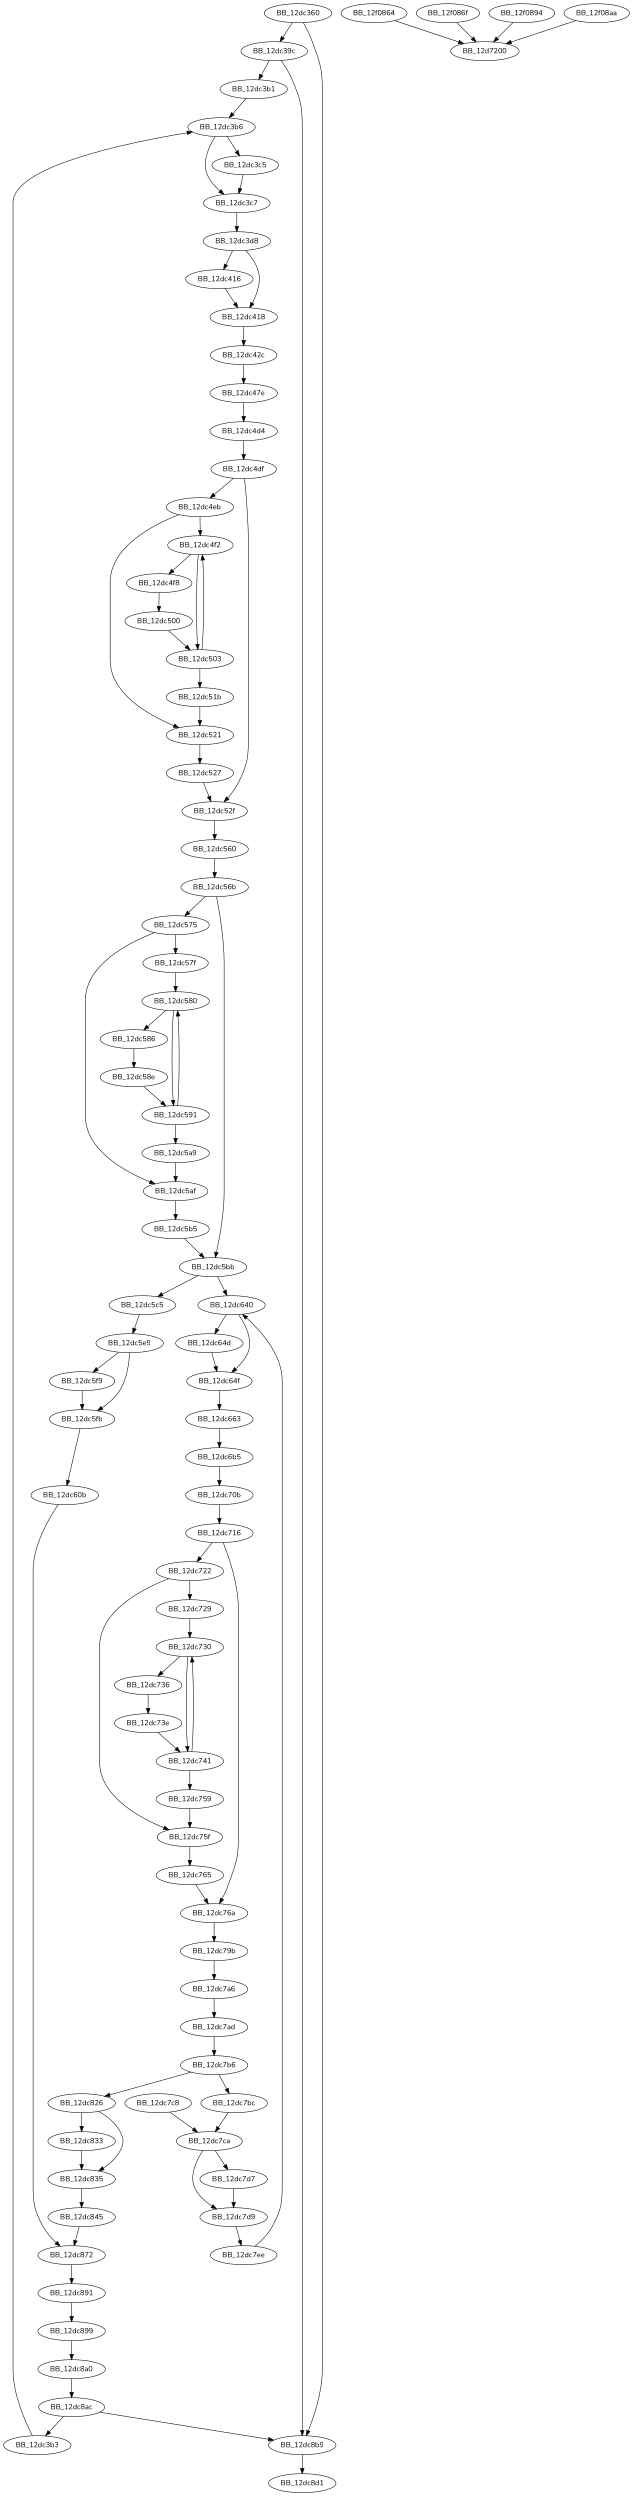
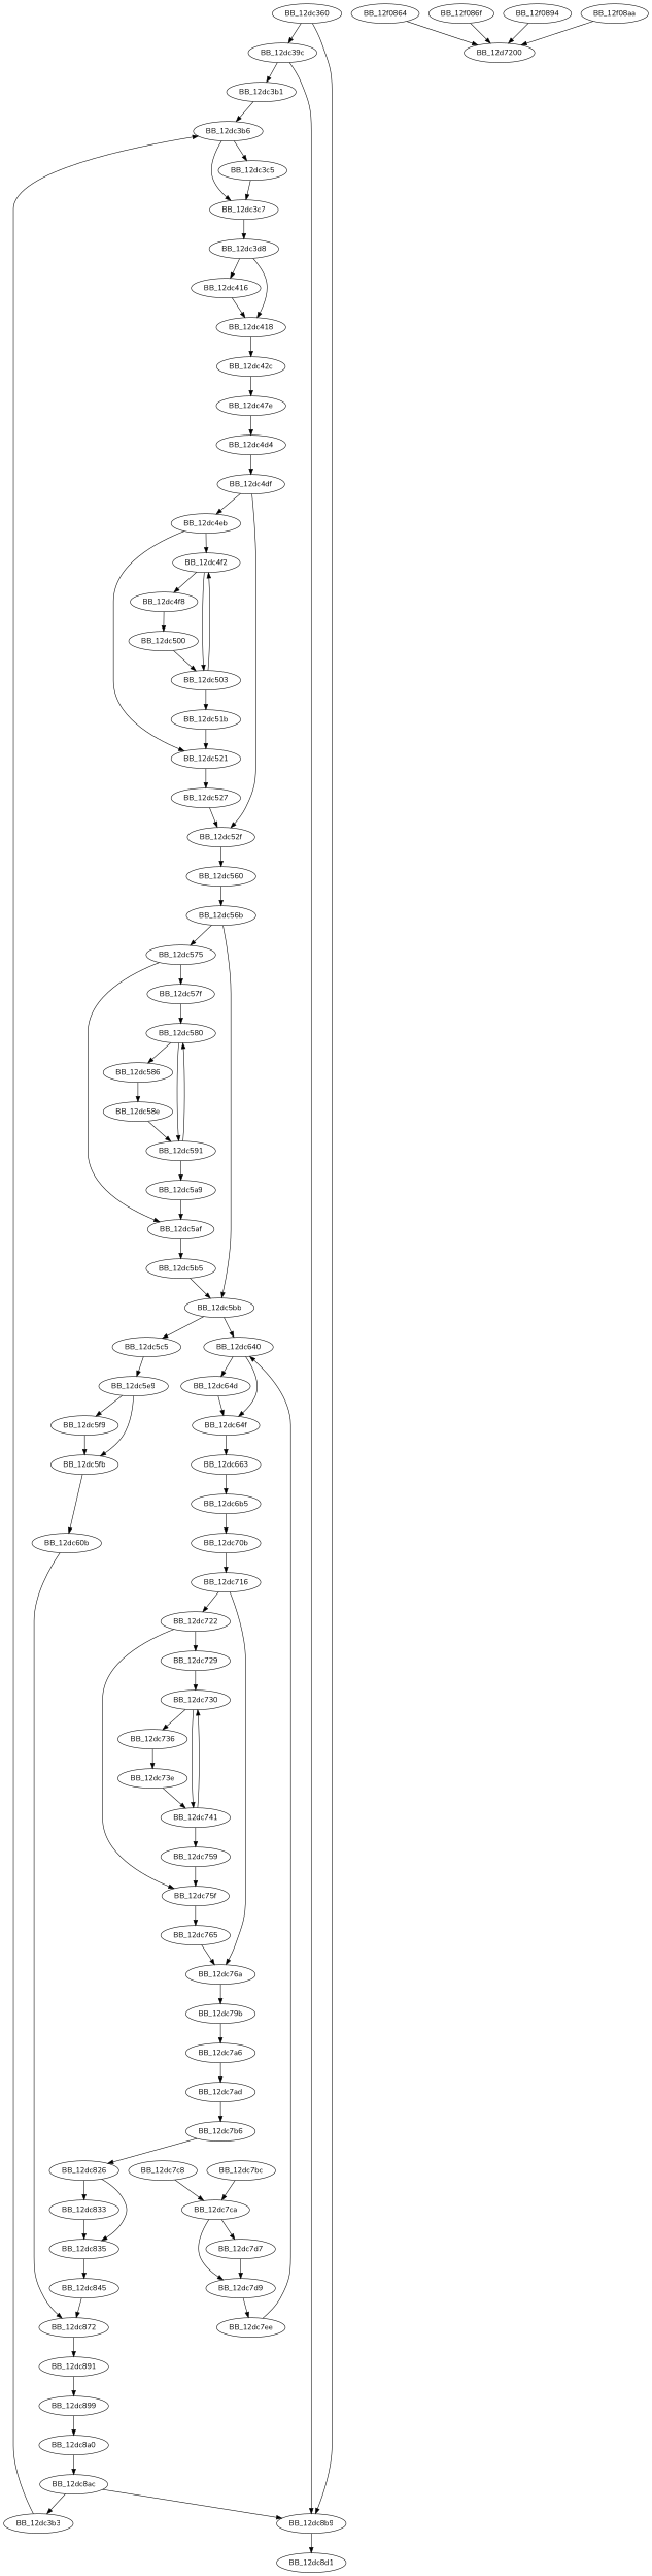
  digraph {
    fontname=Nunito
    node [fontname=Nunito]
    edge [fontname=Nunito]
    BB_12dc360
    BB_12dc39c
    BB_12dc8b9
    BB_12dc3b1
    BB_12dc8d1
    BB_12dc3b6
    BB_12dc3c5
    BB_12dc3c7
    BB_12dc3d8
    BB_12dc3b3
    BB_12dc416
    BB_12dc418
    BB_12dc42c
    BB_12dc47e
    BB_12dc4d4
    BB_12dc4df
    BB_12dc4eb
    BB_12dc52f
    BB_12dc4f2
    BB_12dc521
    BB_12dc560
    BB_12dc4f8
    BB_12dc503
    BB_12dc527
    BB_12dc56b
    BB_12dc500
    BB_12dc51b
    BB_12dc575
    BB_12dc5bb
    BB_12dc57f
    BB_12dc5af
    BB_12dc5c5
    BB_12dc640
    BB_12dc580
    BB_12dc5b5
    BB_12dc5e9
    BB_12dc64d
    BB_12dc64f
    BB_12dc586
    BB_12dc591
    BB_12dc58e
    BB_12dc5a9
    BB_12dc5f9
    BB_12dc5fb
    BB_12dc663
    BB_12dc60b
    BB_12dc872
    BB_12dc891
    BB_12dc899
    BB_12dc6b5
    BB_12dc70b
    BB_12dc716
    BB_12dc722
    BB_12dc76a
    BB_12dc729
    BB_12dc75f
    BB_12dc79b
    BB_12dc730
    BB_12dc765
    BB_12dc7a6
    BB_12dc736
    BB_12dc741
    BB_12dc73e
    BB_12dc759
    BB_12dc7ad
    BB_12dc7b6
    BB_12dc7bc
    BB_12dc826
    BB_12dc7ca
    BB_12dc833
    BB_12dc835
    BB_12dc7c8
    BB_12dc7d7
    BB_12dc7d9
    BB_12dc845
    BB_12dc7ee
    BB_12dc8a0
    BB_12dc8ac
    BB_12f0864
    BB_12d7200
    BB_12f086f
    BB_12f0894
    BB_12f08aa
    BB_12dc360 -> BB_12dc39c
    BB_12dc360 -> BB_12dc8b9
    BB_12dc39c -> BB_12dc8b9
    BB_12dc39c -> BB_12dc3b1
    BB_12dc8b9 -> BB_12dc8d1
    BB_12dc3b1 -> BB_12dc3b6
    BB_12dc3b6 -> BB_12dc3c5
    BB_12dc3b6 -> BB_12dc3c7
    BB_12dc3c5 -> BB_12dc3c7
    BB_12dc3c7 -> BB_12dc3d8
    BB_12dc3d8 -> BB_12dc416
    BB_12dc3d8 -> BB_12dc418
    BB_12dc3b3 -> BB_12dc3b6
    BB_12dc416 -> BB_12dc418
    BB_12dc418 -> BB_12dc42c
    BB_12dc42c -> BB_12dc47e
    BB_12dc47e -> BB_12dc4d4
    BB_12dc4d4 -> BB_12dc4df
    BB_12dc4df -> BB_12dc4eb
    BB_12dc4df -> BB_12dc52f
    BB_12dc4eb -> BB_12dc4f2
    BB_12dc4eb -> BB_12dc521
    BB_12dc52f -> BB_12dc560
    BB_12dc4f2 -> BB_12dc4f8
    BB_12dc4f2 -> BB_12dc503
    BB_12dc521 -> BB_12dc527
    BB_12dc560 -> BB_12dc56b
    BB_12dc4f8 -> BB_12dc500
    BB_12dc503 -> BB_12dc4f2
    BB_12dc503 -> BB_12dc51b
    BB_12dc527 -> BB_12dc52f
    BB_12dc56b -> BB_12dc575
    BB_12dc56b -> BB_12dc5bb
    BB_12dc500 -> BB_12dc503
    BB_12dc51b -> BB_12dc521
    BB_12dc575 -> BB_12dc57f
    BB_12dc575 -> BB_12dc5af
    BB_12dc5bb -> BB_12dc5c5
    BB_12dc5bb -> BB_12dc640
    BB_12dc57f -> BB_12dc580
    BB_12dc5af -> BB_12dc5b5
    BB_12dc5c5 -> BB_12dc5e9
    BB_12dc640 -> BB_12dc64d
    BB_12dc640 -> BB_12dc64f
    BB_12dc580 -> BB_12dc586
    BB_12dc580 -> BB_12dc591
    BB_12dc5b5 -> BB_12dc5bb
    BB_12dc5e9 -> BB_12dc5f9
    BB_12dc5e9 -> BB_12dc5fb
    BB_12dc64d -> BB_12dc64f
    BB_12dc64f -> BB_12dc663
    BB_12dc586 -> BB_12dc58e
    BB_12dc591 -> BB_12dc580
    BB_12dc591 -> BB_12dc5a9
    BB_12dc58e -> BB_12dc591
    BB_12dc5a9 -> BB_12dc5af
    BB_12dc5f9 -> BB_12dc5fb
    BB_12dc5fb -> BB_12dc60b
    BB_12dc663 -> BB_12dc6b5
    BB_12dc60b -> BB_12dc872
    BB_12dc872 -> BB_12dc891
    BB_12dc891 -> BB_12dc899
    BB_12dc899 -> BB_12dc8a0
    BB_12dc6b5 -> BB_12dc70b
    BB_12dc70b -> BB_12dc716
    BB_12dc716 -> BB_12dc722
    BB_12dc716 -> BB_12dc76a
    BB_12dc722 -> BB_12dc729
    BB_12dc722 -> BB_12dc75f
    BB_12dc76a -> BB_12dc79b
    BB_12dc729 -> BB_12dc730
    BB_12dc75f -> BB_12dc765
    BB_12dc79b -> BB_12dc7a6
    BB_12dc730 -> BB_12dc736
    BB_12dc730 -> BB_12dc741
    BB_12dc765 -> BB_12dc76a
    BB_12dc7a6 -> BB_12dc7ad
    BB_12dc736 -> BB_12dc73e
    BB_12dc741 -> BB_12dc730
    BB_12dc741 -> BB_12dc759
    BB_12dc73e -> BB_12dc741
    BB_12dc759 -> BB_12dc75f
    BB_12dc7ad -> BB_12dc7b6
-   BB_12dc7b6 -> BB_12dc7bc
    BB_12dc7b6 -> BB_12dc826
    BB_12dc7bc -> BB_12dc7ca
    BB_12dc826 -> BB_12dc833
    BB_12dc826 -> BB_12dc835
    BB_12dc7ca -> BB_12dc7d7
    BB_12dc7ca -> BB_12dc7d9
    BB_12dc833 -> BB_12dc835
    BB_12dc835 -> BB_12dc845
    BB_12dc7c8 -> BB_12dc7ca
    BB_12dc7d7 -> BB_12dc7d9
    BB_12dc7d9 -> BB_12dc7ee
    BB_12dc845 -> BB_12dc872
    BB_12dc7ee -> BB_12dc640
    BB_12dc8a0 -> BB_12dc8ac
    BB_12dc8ac -> BB_12dc8b9
    BB_12dc8ac -> BB_12dc3b3
    BB_12f0864 -> BB_12d7200
    BB_12f086f -> BB_12d7200
    BB_12f0894 -> BB_12d7200
    BB_12f08aa -> BB_12d7200
  }
